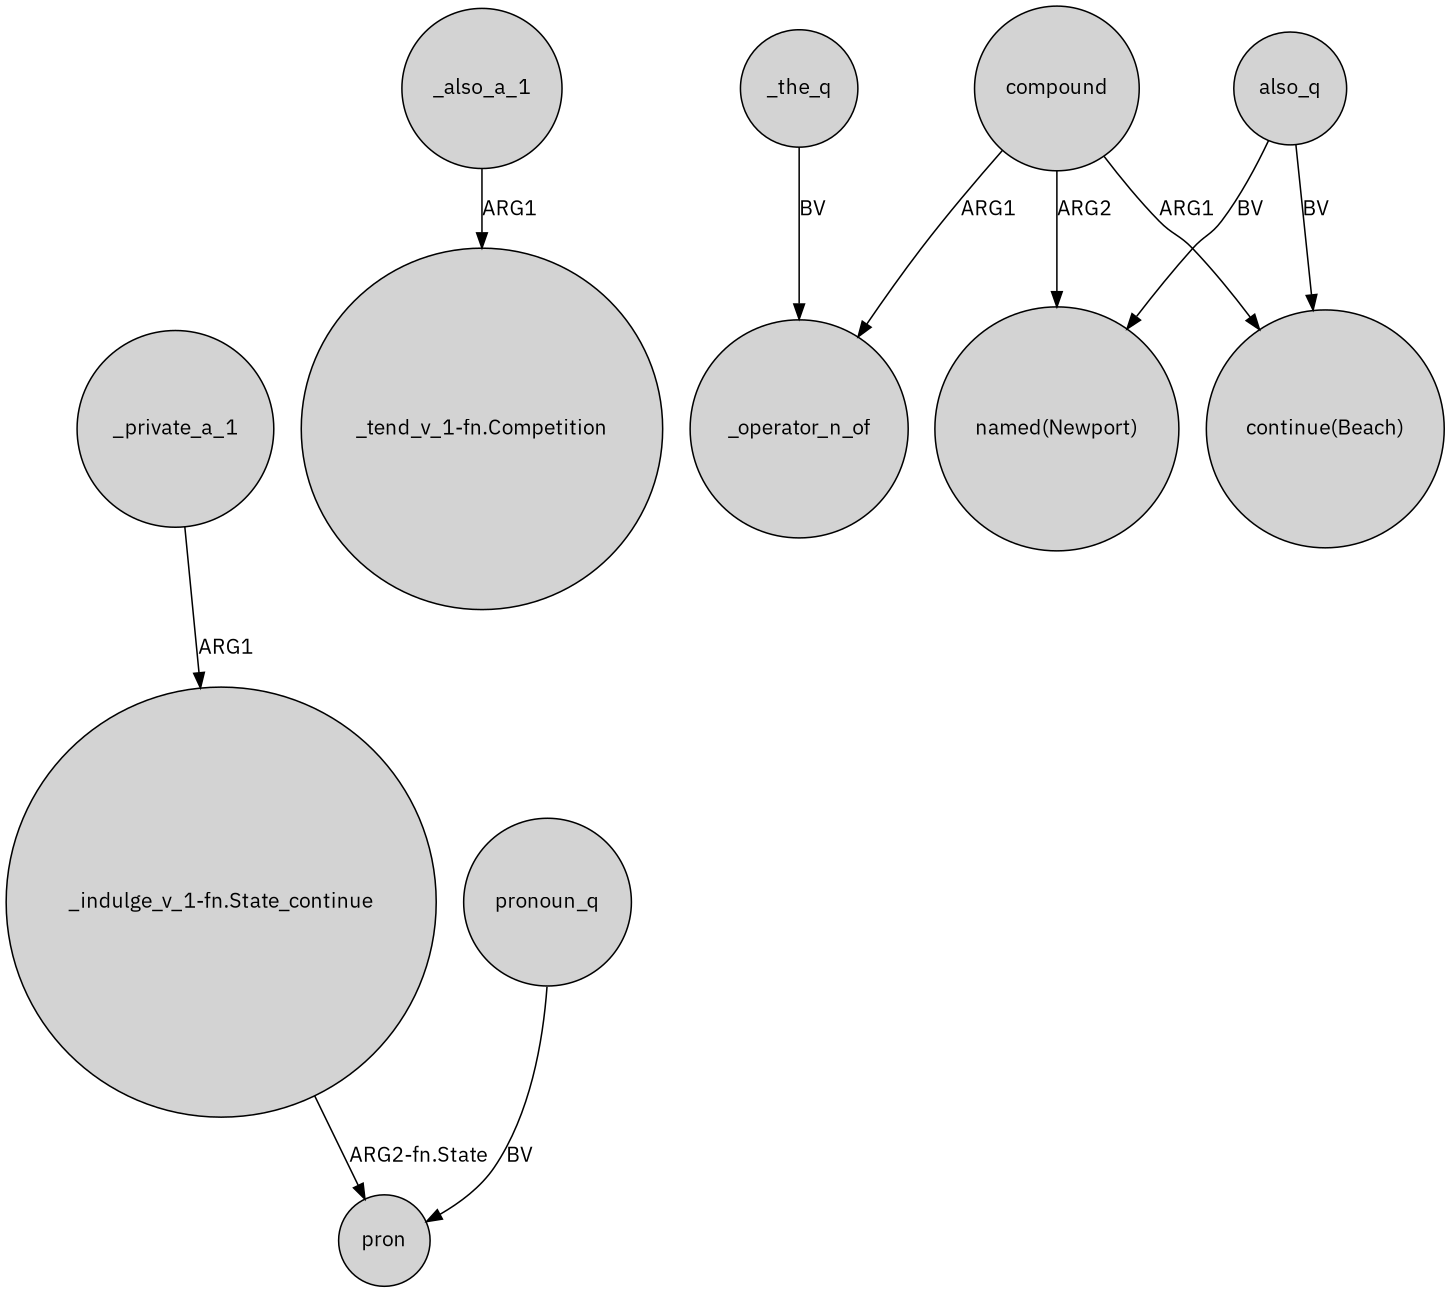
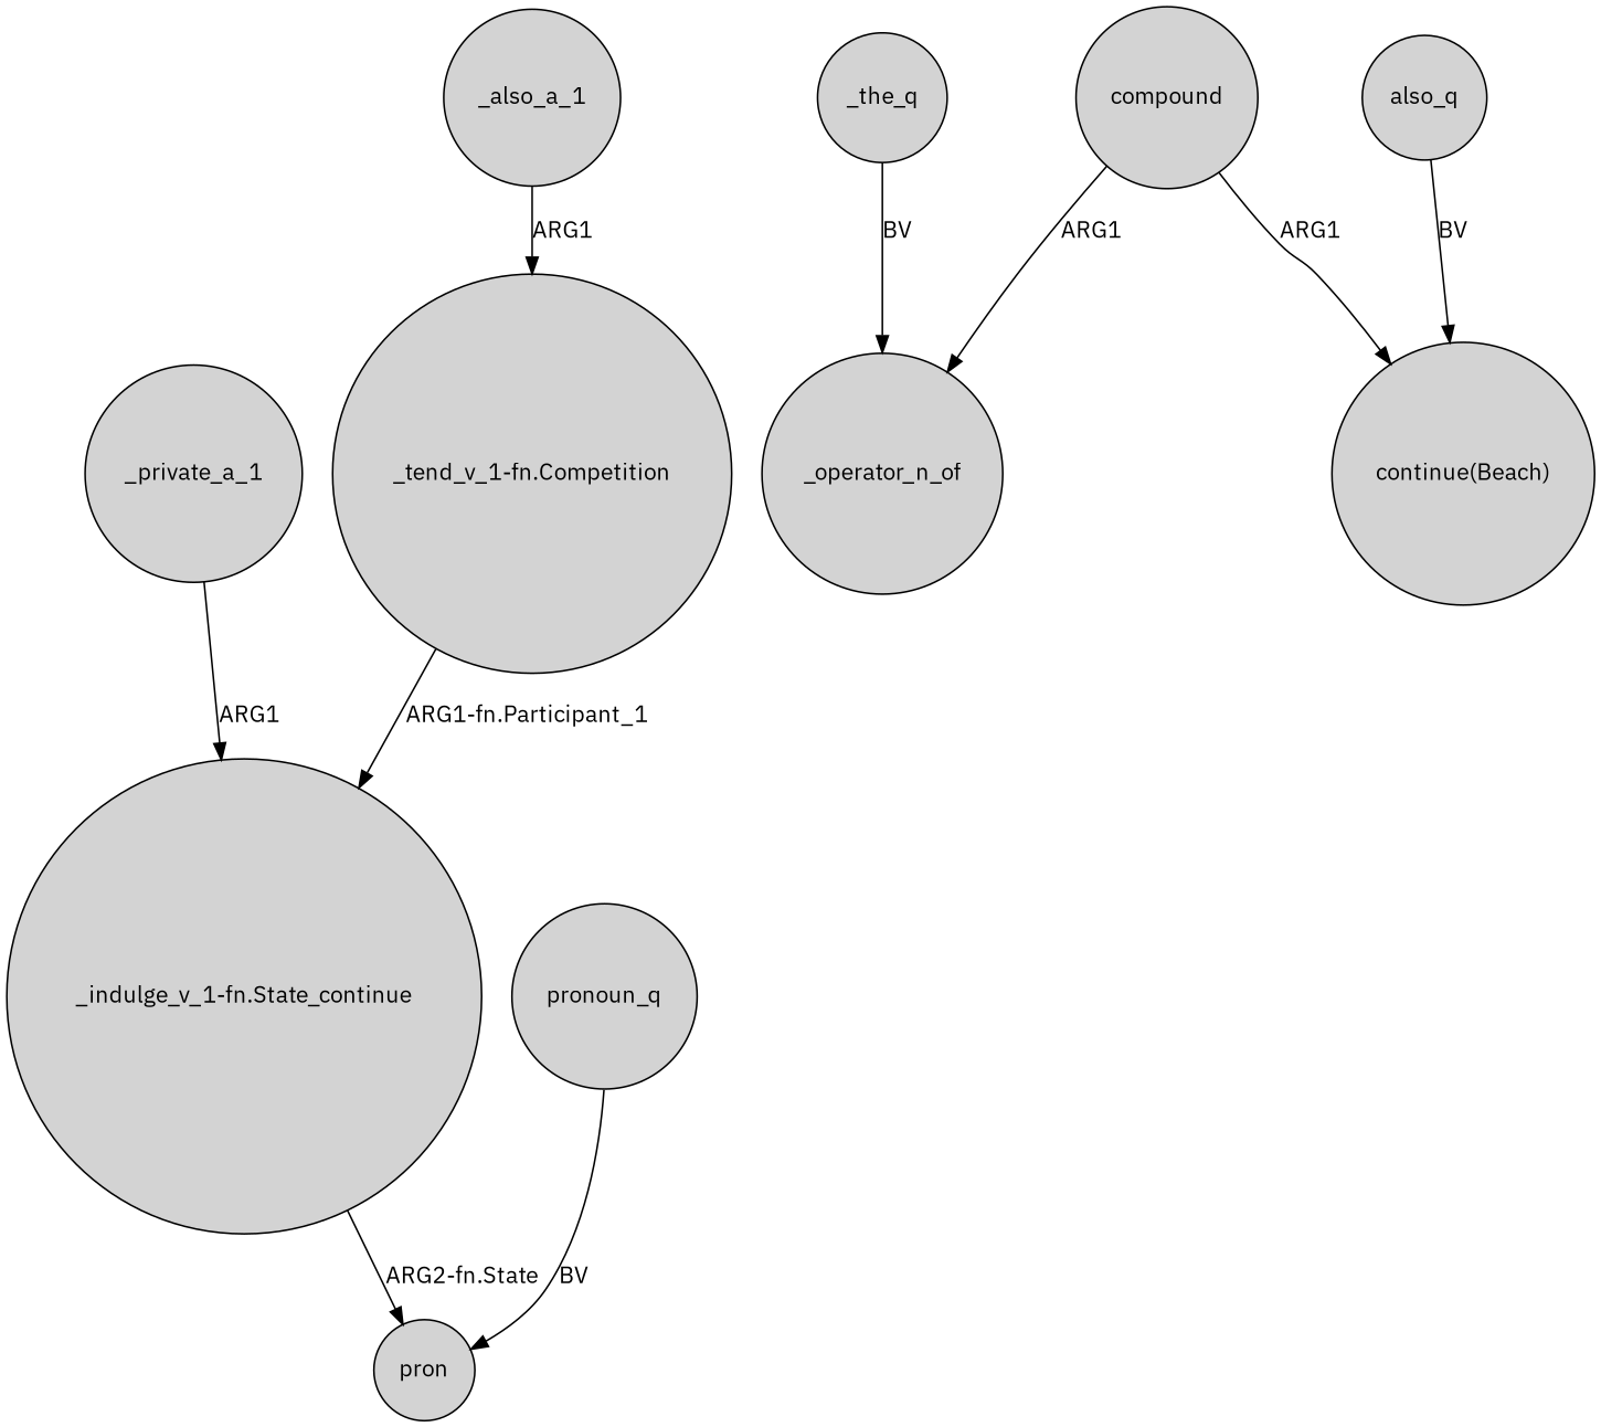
  digraph {
    fontname="IBM Plex Sans"
    node [fontname="IBM Plex Sans" shape=circle style=filled]
    edge [fontname="IBM Plex Sans"]
    _private_a_1
    "_indulge_v_1-fn.State_continue"
    pron
    compound
    _operator_n_of
    n6 [label="continue(Beach)"]
-   "named(Newport)"
    "_tend_v_1-fn.Competition"
    n9 [label=also_q]
    _also_a_1
    pronoun_q
    _the_q
    _private_a_1 -> "_indulge_v_1-fn.State_continue" [label=ARG1]
    "_indulge_v_1-fn.State_continue" -> pron [label="ARG2-fn.State"]
    compound -> _operator_n_of [label=ARG1]
    compound -> n6 [label=ARG1]
-   compound -> "named(Newport)" [label=ARG2]
+   "_tend_v_1-fn.Competition" -> "_indulge_v_1-fn.State_continue" [label="ARG1-fn.Participant_1"]
    n9 -> n6 [label=BV]
-   n9 -> "named(Newport)" [label=BV]
    _also_a_1 -> "_tend_v_1-fn.Competition" [label=ARG1]
    pronoun_q -> pron [label=BV]
    _the_q -> _operator_n_of [label=BV]
  }
